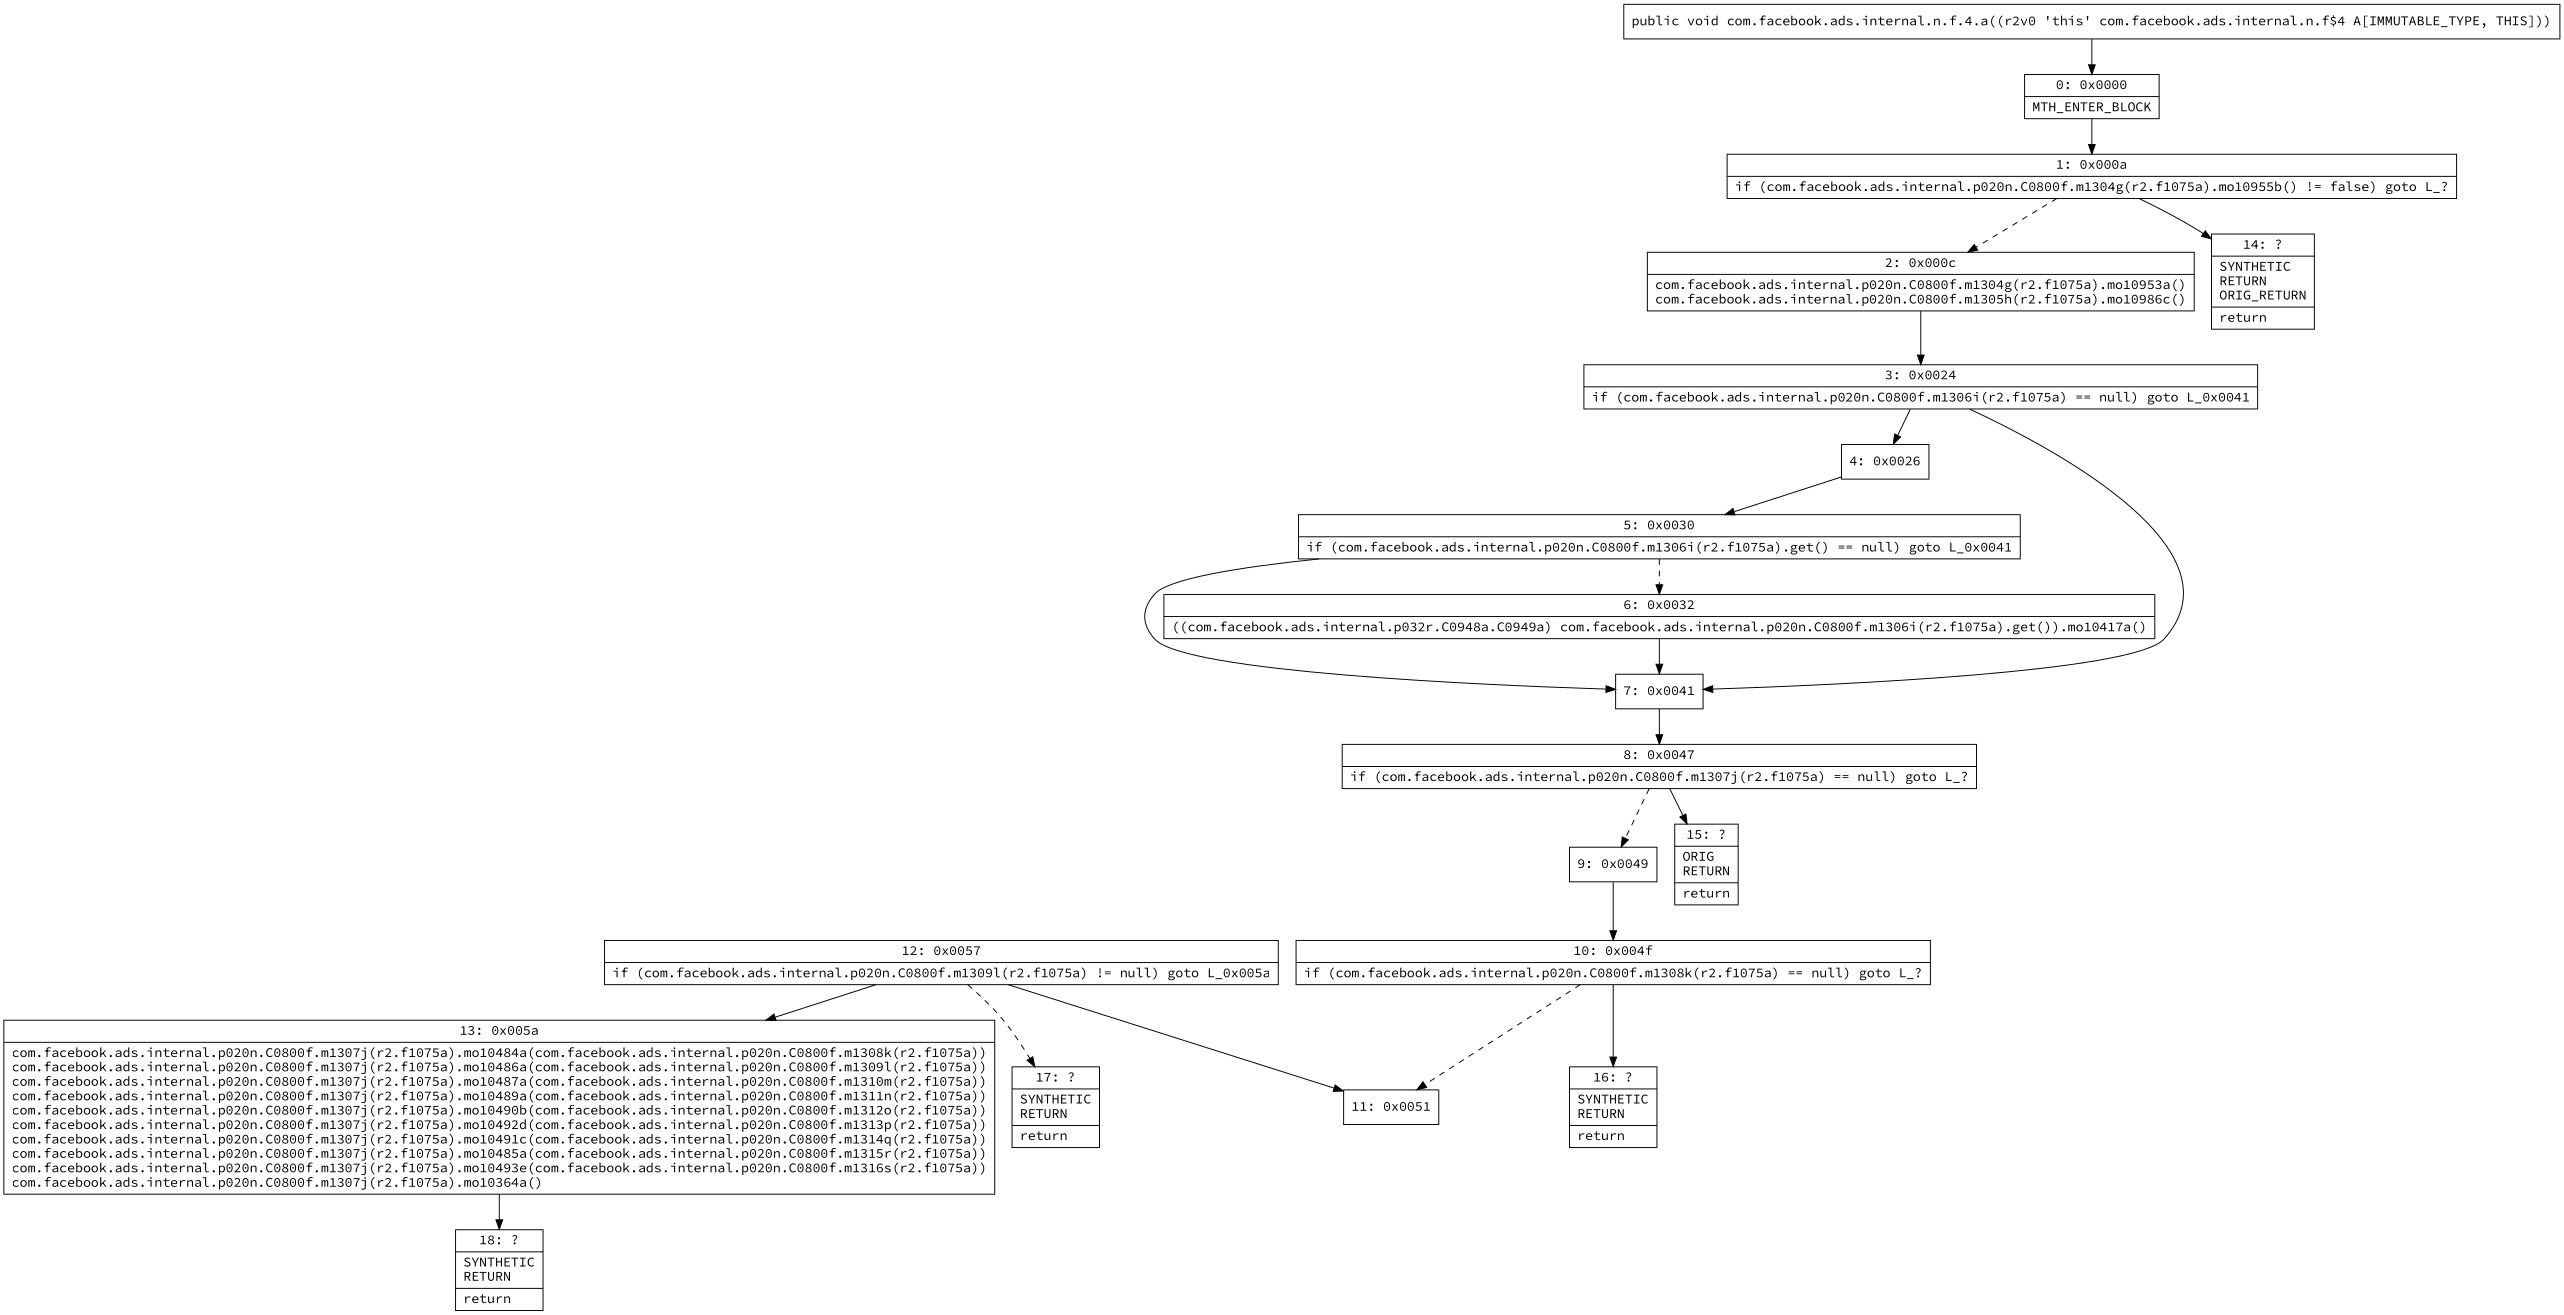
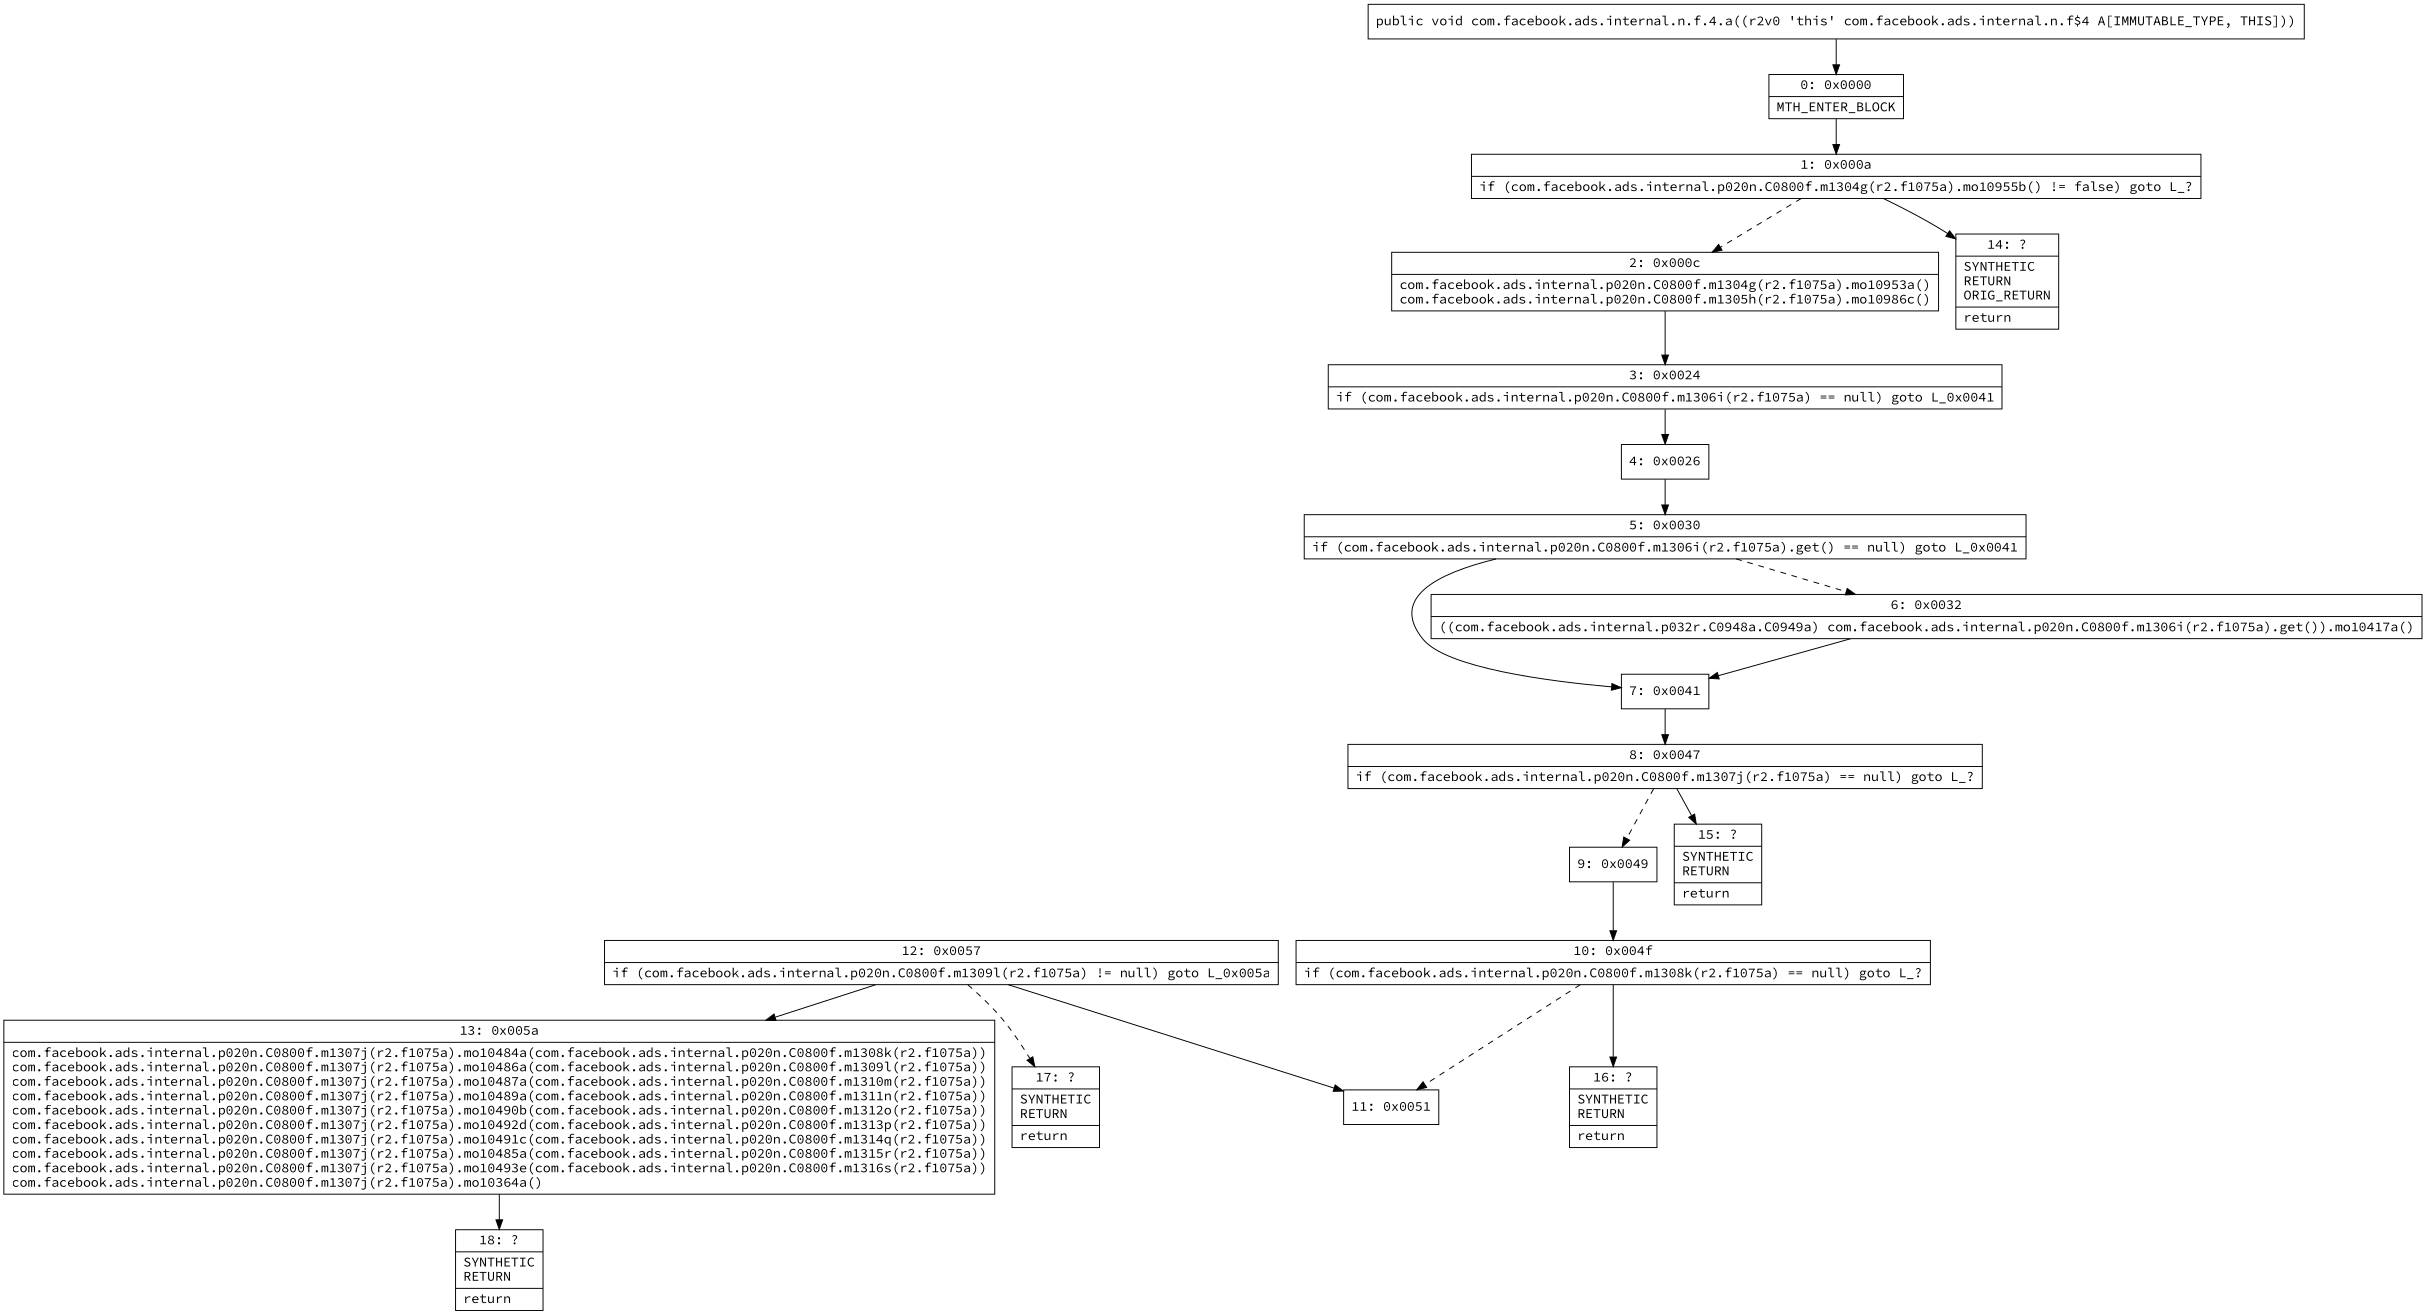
  digraph {
    fontname="Source Code Pro"
    node [fontname="Source Code Pro" shape=record]
    edge [fontname="Source Code Pro"]
    n1 [label="{0\:\ 0x0000|MTH_ENTER_BLOCK\l}"]
    n2 [label="{1\:\ 0x000a|if (com.facebook.ads.internal.p020n.C0800f.m1304g(r2.f1075a).mo10955b() != false) goto L_?\l}"]
    n3 [label="{2\:\ 0x000c|com.facebook.ads.internal.p020n.C0800f.m1304g(r2.f1075a).mo10953a()\lcom.facebook.ads.internal.p020n.C0800f.m1305h(r2.f1075a).mo10986c()\l}"]
    n4 [label="{14\:\ ?|SYNTHETIC\lRETURN\lORIG_RETURN\l|return\l}"]
    n5 [label="{3\:\ 0x0024|if (com.facebook.ads.internal.p020n.C0800f.m1306i(r2.f1075a) == null) goto L_0x0041\l}"]
    n6 [label="{4\:\ 0x0026}"]
    n7 [label="{7\:\ 0x0041}"]
    n8 [label="{5\:\ 0x0030|if (com.facebook.ads.internal.p020n.C0800f.m1306i(r2.f1075a).get() == null) goto L_0x0041\l}"]
    n9 [label="{8\:\ 0x0047|if (com.facebook.ads.internal.p020n.C0800f.m1307j(r2.f1075a) == null) goto L_?\l}"]
    n10 [label="{6\:\ 0x0032|((com.facebook.ads.internal.p032r.C0948a.C0949a) com.facebook.ads.internal.p020n.C0800f.m1306i(r2.f1075a).get()).mo10417a()\l}"]
    n11 [label="{9\:\ 0x0049}"]
-   n12 [label="{15\:\ ?|ORIG\lRETURN\l|return\l}"]
+   n12 [label="{15\:\ ?|SYNTHETIC\lRETURN\l|return\l}"]
    n13 [label="{10\:\ 0x004f|if (com.facebook.ads.internal.p020n.C0800f.m1308k(r2.f1075a) == null) goto L_?\l}"]
    n14 [label="{11\:\ 0x0051}"]
    n15 [label="{16\:\ ?|SYNTHETIC\lRETURN\l|return\l}"]
    n16 [label="{12\:\ 0x0057|if (com.facebook.ads.internal.p020n.C0800f.m1309l(r2.f1075a) != null) goto L_0x005a\l}"]
    n17 [label="{13\:\ 0x005a|com.facebook.ads.internal.p020n.C0800f.m1307j(r2.f1075a).mo10484a(com.facebook.ads.internal.p020n.C0800f.m1308k(r2.f1075a))\lcom.facebook.ads.internal.p020n.C0800f.m1307j(r2.f1075a).mo10486a(com.facebook.ads.internal.p020n.C0800f.m1309l(r2.f1075a))\lcom.facebook.ads.internal.p020n.C0800f.m1307j(r2.f1075a).mo10487a(com.facebook.ads.internal.p020n.C0800f.m1310m(r2.f1075a))\lcom.facebook.ads.internal.p020n.C0800f.m1307j(r2.f1075a).mo10489a(com.facebook.ads.internal.p020n.C0800f.m1311n(r2.f1075a))\lcom.facebook.ads.internal.p020n.C0800f.m1307j(r2.f1075a).mo10490b(com.facebook.ads.internal.p020n.C0800f.m1312o(r2.f1075a))\lcom.facebook.ads.internal.p020n.C0800f.m1307j(r2.f1075a).mo10492d(com.facebook.ads.internal.p020n.C0800f.m1313p(r2.f1075a))\lcom.facebook.ads.internal.p020n.C0800f.m1307j(r2.f1075a).mo10491c(com.facebook.ads.internal.p020n.C0800f.m1314q(r2.f1075a))\lcom.facebook.ads.internal.p020n.C0800f.m1307j(r2.f1075a).mo10485a(com.facebook.ads.internal.p020n.C0800f.m1315r(r2.f1075a))\lcom.facebook.ads.internal.p020n.C0800f.m1307j(r2.f1075a).mo10493e(com.facebook.ads.internal.p020n.C0800f.m1316s(r2.f1075a))\lcom.facebook.ads.internal.p020n.C0800f.m1307j(r2.f1075a).mo10364a()\l}"]
    n18 [label="{17\:\ ?|SYNTHETIC\lRETURN\l|return\l}"]
    n19 [label="{18\:\ ?|SYNTHETIC\lRETURN\l|return\l}"]
    n20 [label="{public void com.facebook.ads.internal.n.f.4.a((r2v0 'this' com.facebook.ads.internal.n.f$4 A[IMMUTABLE_TYPE, THIS])) }"]
    n1 -> n2
    n2 -> n3 [style=dashed]
    n2 -> n4
    n3 -> n5
    n5 -> n6 [style=solid]
-   n5 -> n7
    n6 -> n8
    n7 -> n9
    n8 -> n7
    n8 -> n10 [style=dashed]
    n9 -> n11 [style=dashed]
    n9 -> n12
    n10 -> n7
    n11 -> n13
    n13 -> n14 [style=dashed]
    n13 -> n15
    n16 -> n14
    n16 -> n17
    n16 -> n18 [style=dashed]
    n17 -> n19
    n20 -> n1
  }
